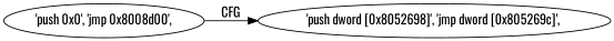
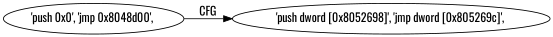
  digraph {
    rankdir=LR
    fontname=Oswald
    node [fontname=Oswald]
-   n1 [label="'push 0x0', 'jmp 0x8008d00',"]
+   n1 [label="'push 0x0', 'jmp 0x8048d00', "]
    n2 [label="'push dword [0x8052698]', 'jmp dword [0x805269c]', "]
    n1 -> n2 [label=CFG fontname=Oswald]
  }
